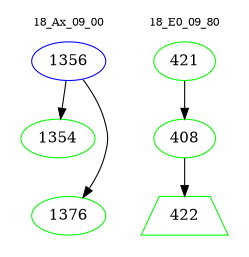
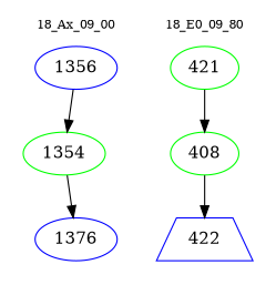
  digraph {
    node [color=blue shape=ellipse]
    edge [color=black]
    n1 [label=1356]
    n2 [color=green label=1354]
-   n3 [color=green label=1376]
+   n3 [label=1376]
    n4 [color=green label=421]
    n5 [color=green label=408]
-   n6 [color=green label=422 shape=trapezium]
+   n6 [label=422 shape=trapezium]
    subgraph cluster_1 {
      color=white
      fontsize=10
      label="18_Ax_09_00"
      n1
      n2
      n3
    }
    subgraph cluster_2 {
      color=white
      fontsize=10
      label="18_E0_09_80"
      n4
      n5
      n6
    }
    n1 -> n2
-   n1 -> n3
+   n2 -> n3
    n4 -> n5
    n5 -> n6
  }
